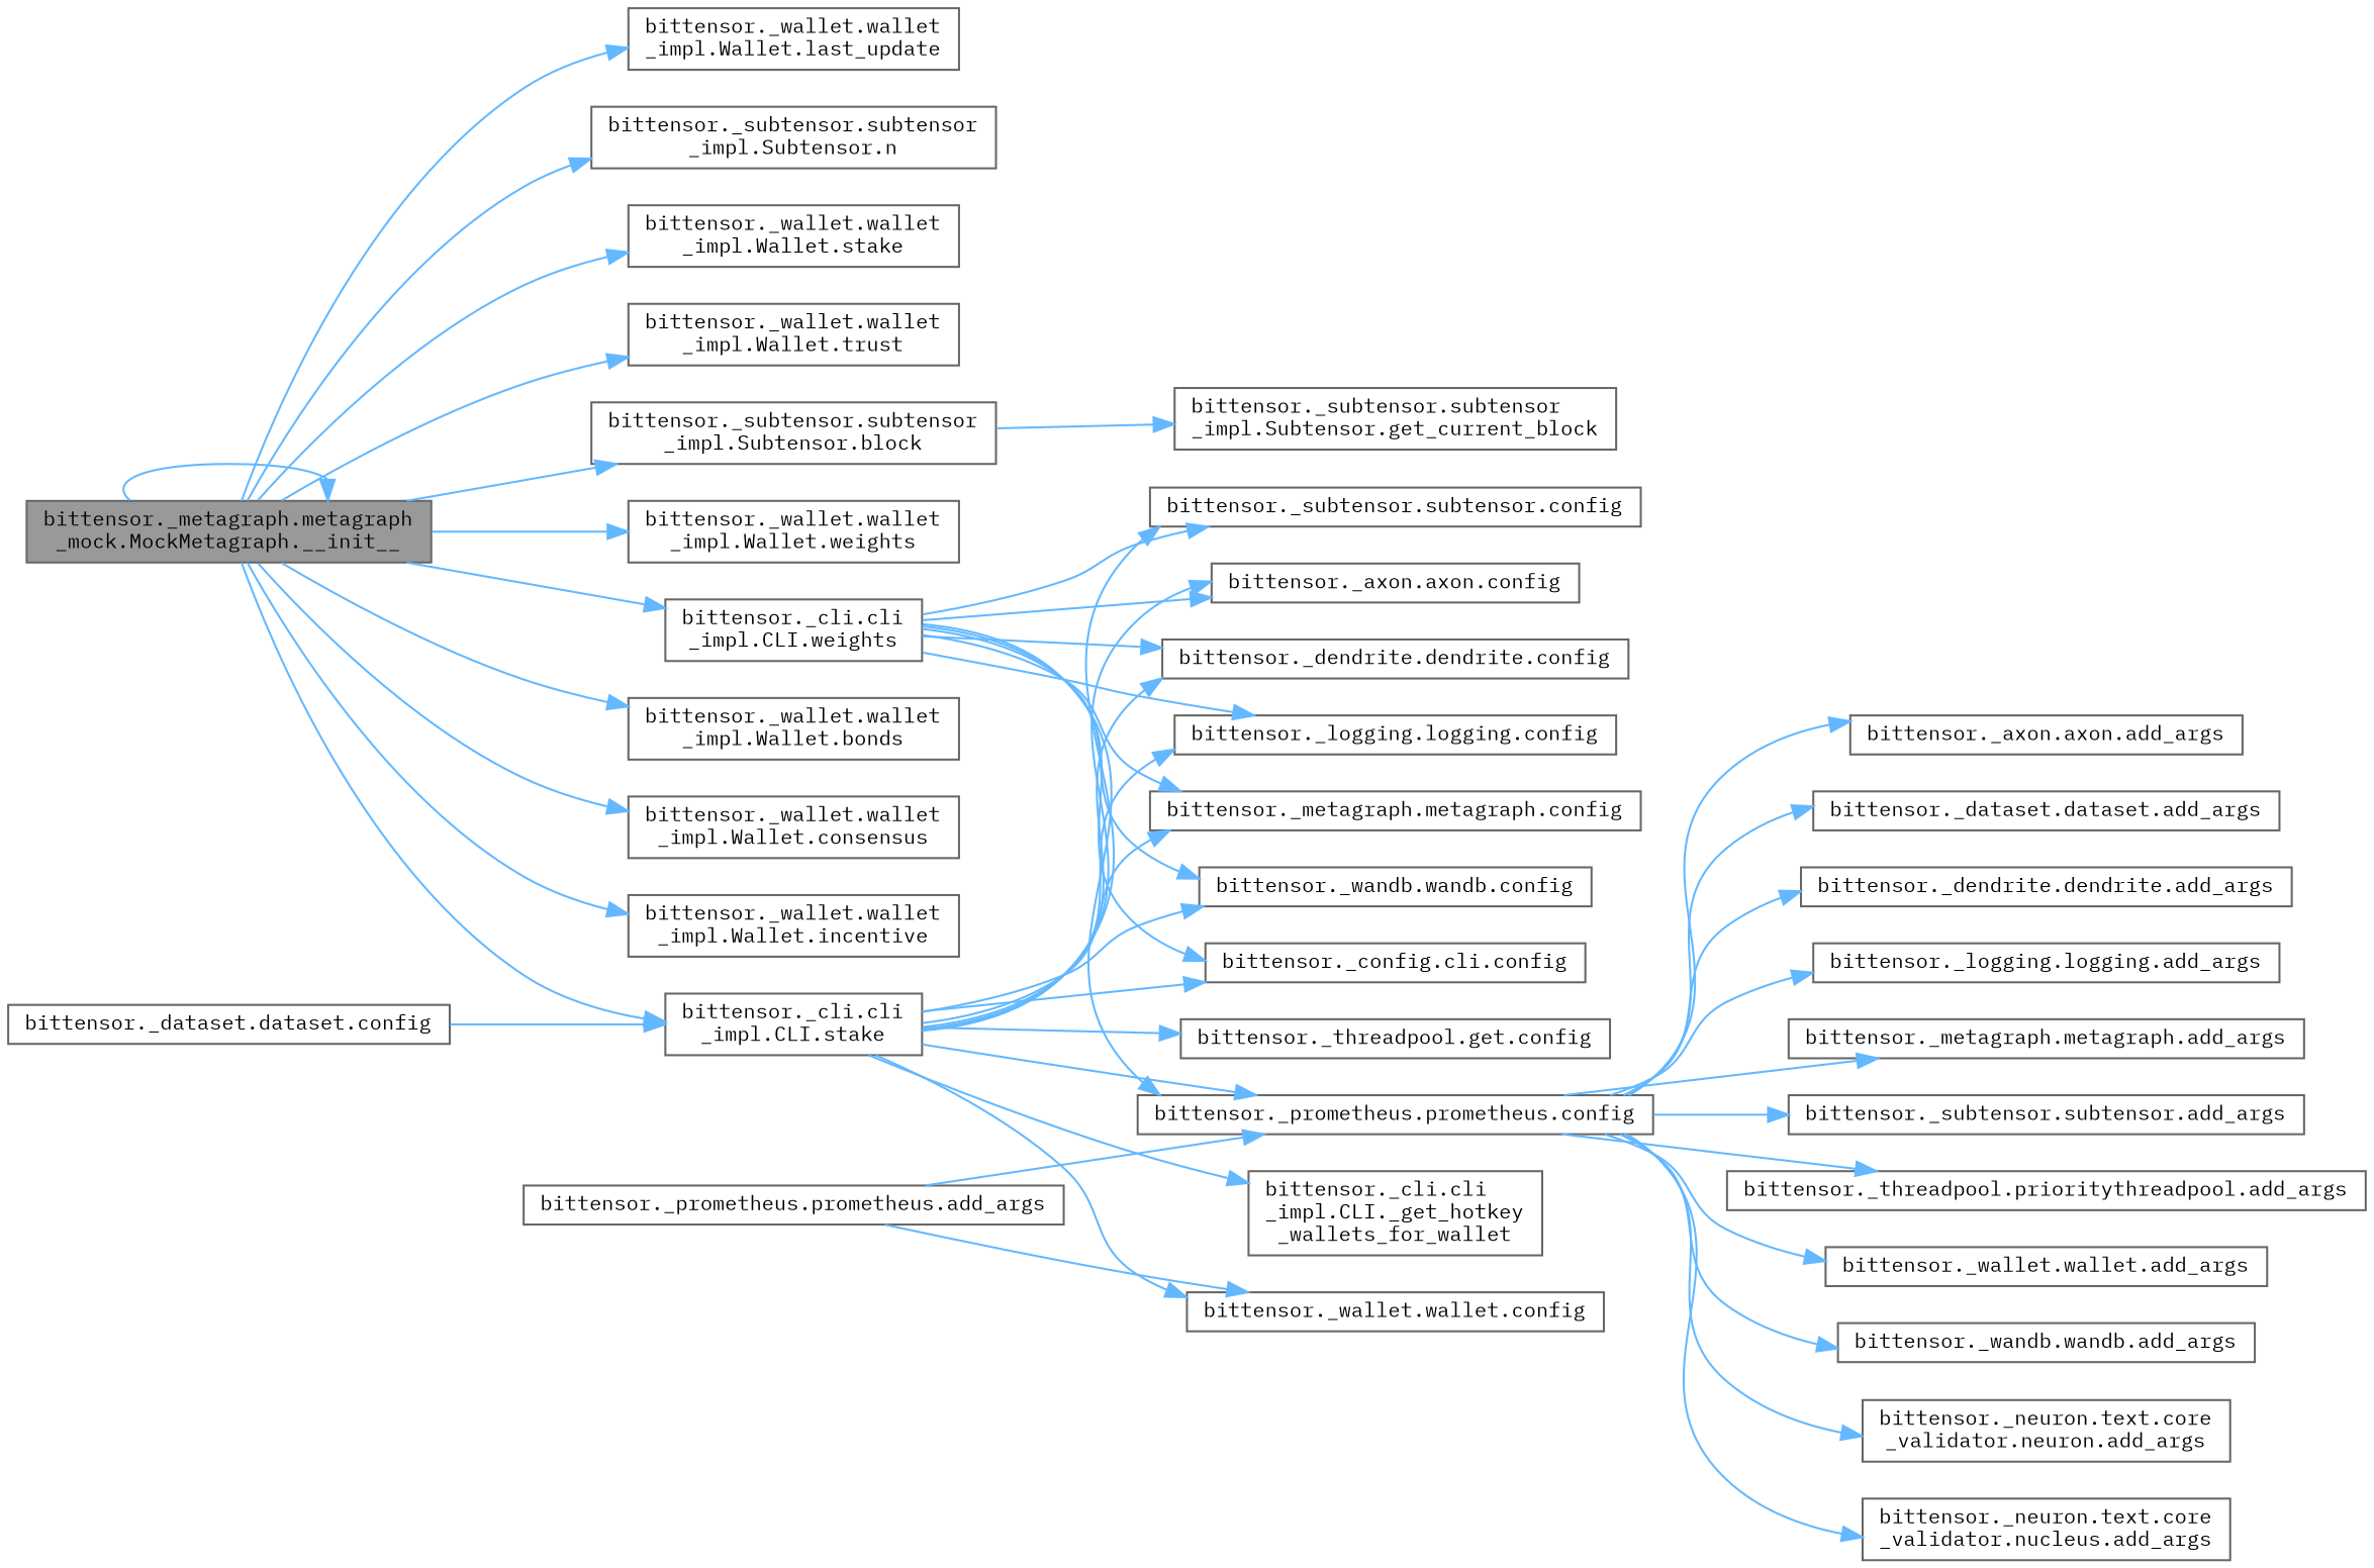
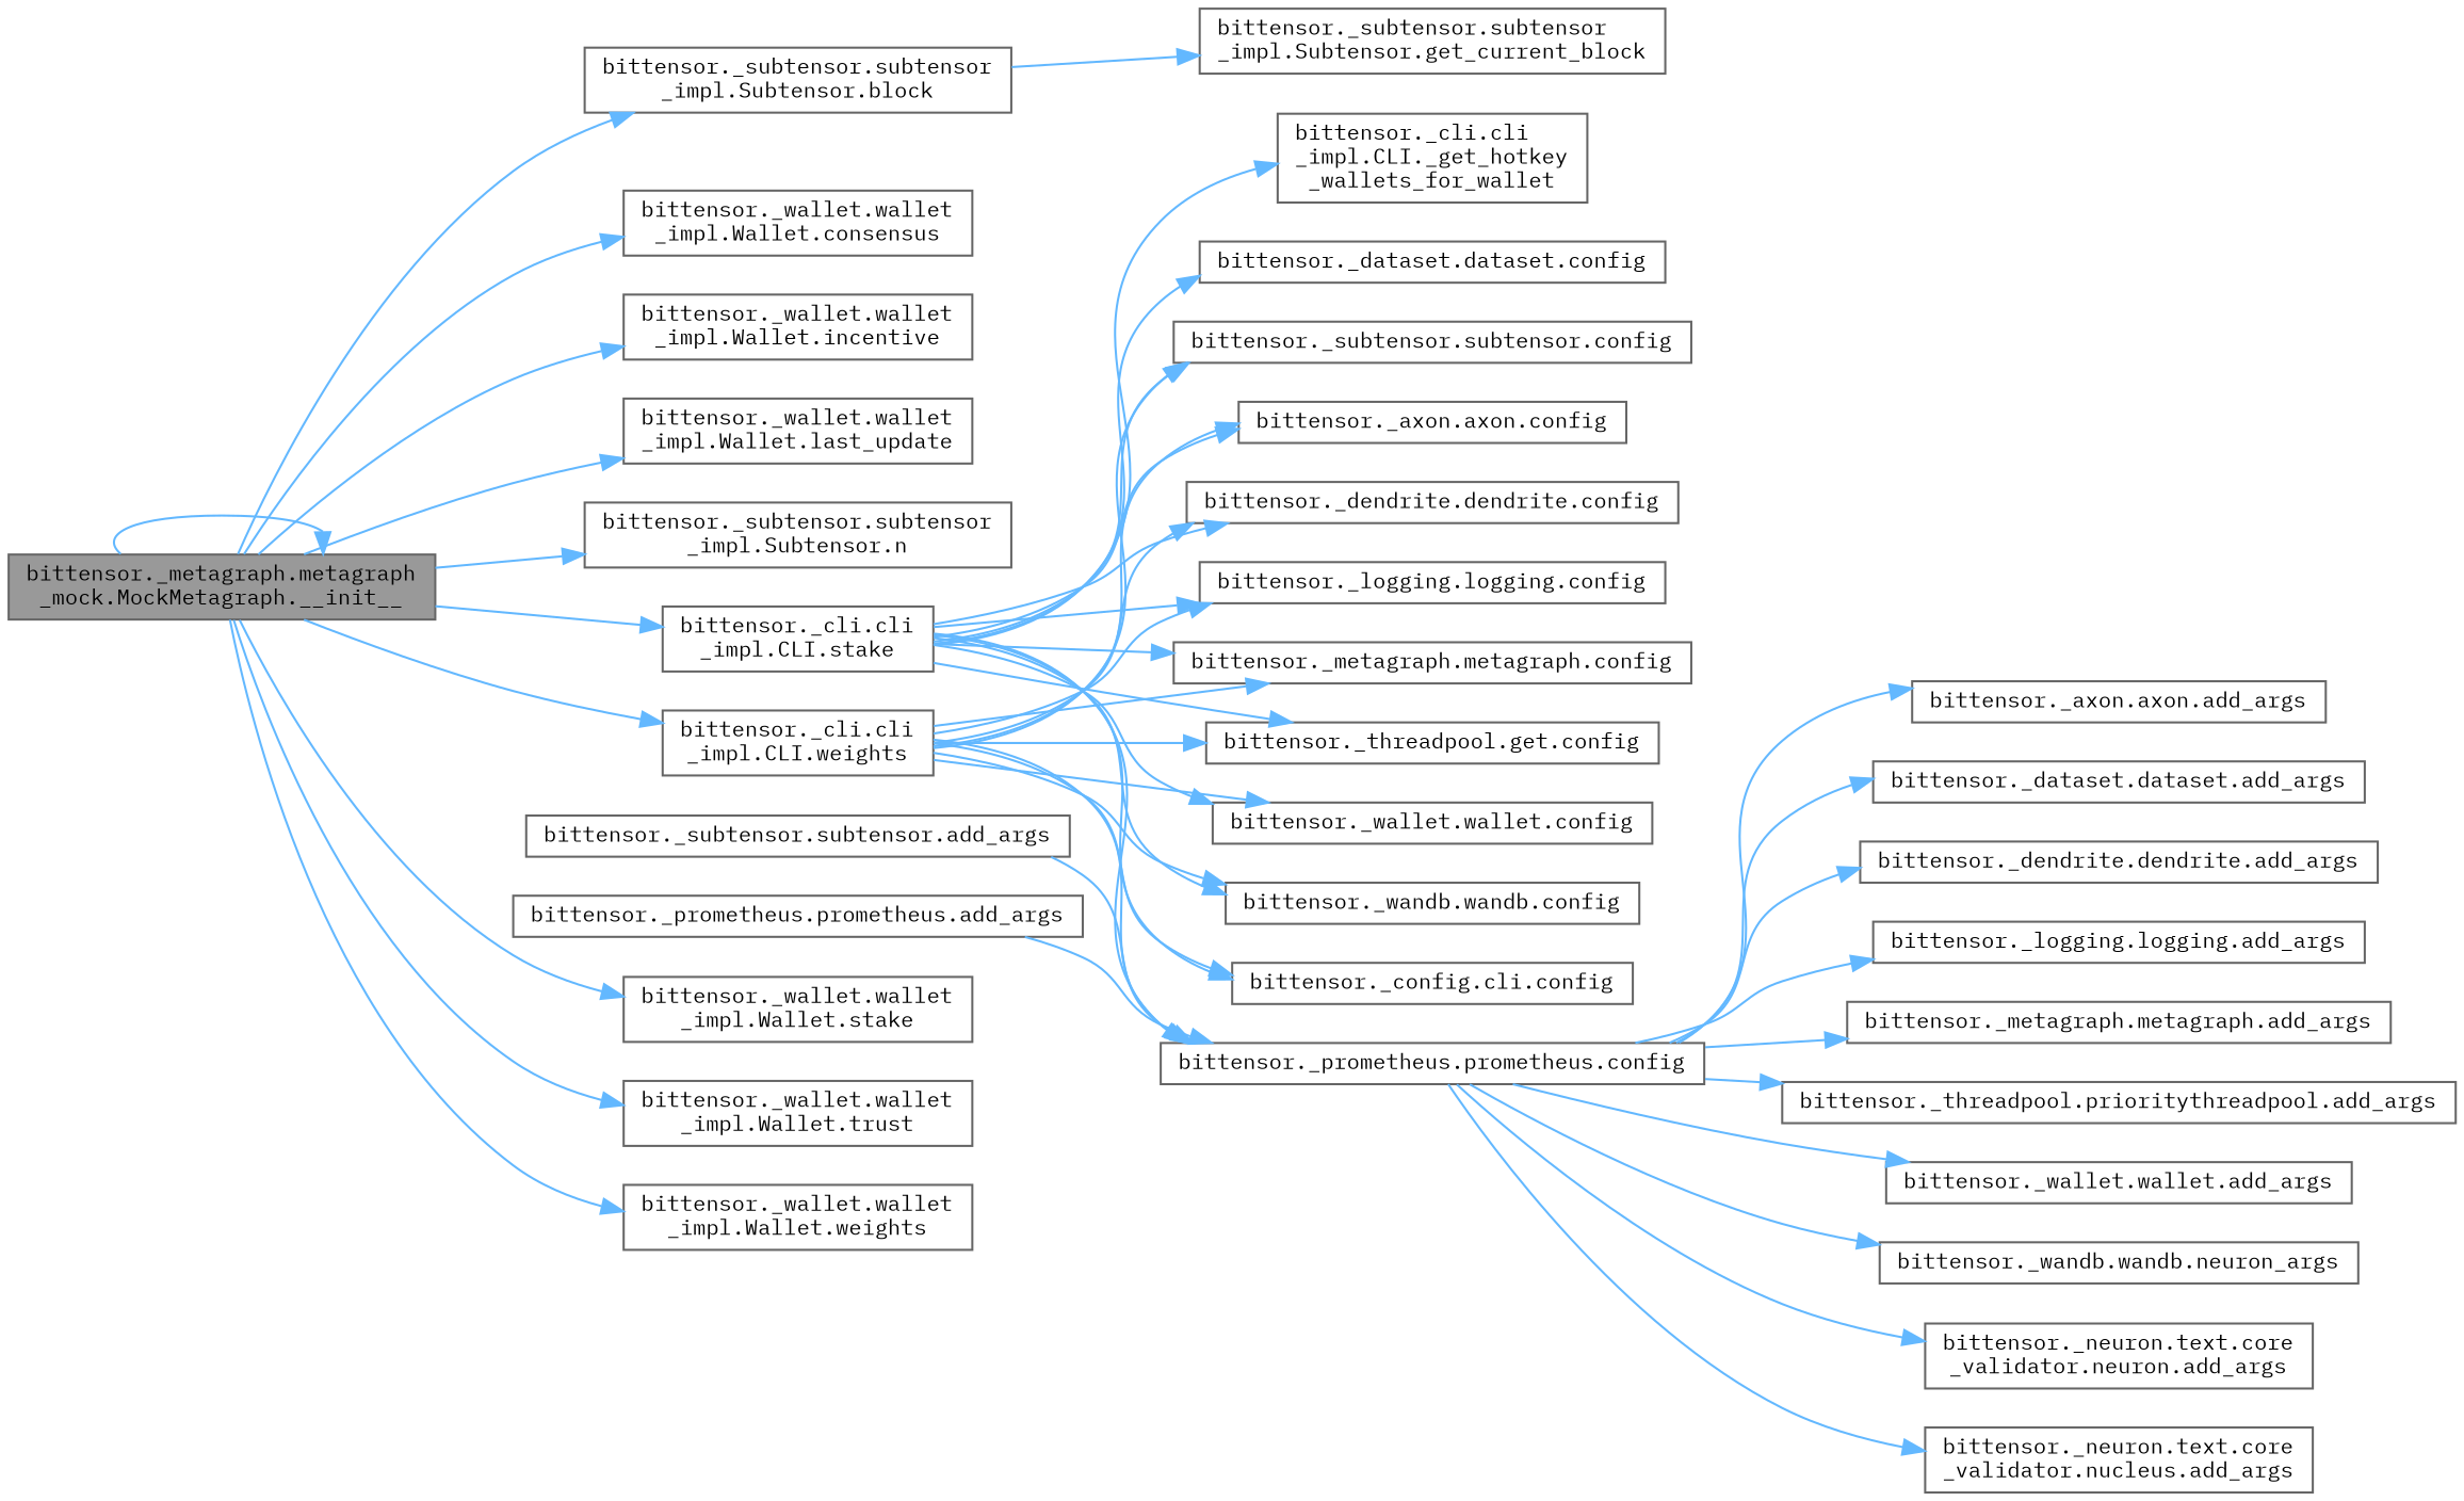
  digraph {
    fontname="IBM Plex Mono"
    rankdir=LR
    node [color=grey40 fillcolor=white fontname="IBM Plex Mono" fontsize=10 shape=box style=filled]
    edge [color=steelblue1 fontname="IBM Plex Mono" fontsize=10 labelfontname=Helvetica labelfontsize=10 style=solid]
    n1 [color=gray40 fillcolor=grey60 fontcolor=black height=0.2 label="bittensor._metagraph.metagraph\l_mock.MockMetagraph.__init__" width=0.4]
    n2 [height=0.2 label="bittensor._subtensor.subtensor\l_impl.Subtensor.block" width=0.4]
-   n3 [height=0.2 label="bittensor._wallet.wallet\l_impl.Wallet.bonds" width=0.4]
    n4 [height=0.2 label="bittensor._wallet.wallet\l_impl.Wallet.consensus" width=0.4]
    n5 [height=0.2 label="bittensor._wallet.wallet\l_impl.Wallet.incentive" width=0.4]
    n6 [height=0.2 label="bittensor._wallet.wallet\l_impl.Wallet.last_update" width=0.4]
    n7 [height=0.2 label="bittensor._subtensor.subtensor\l_impl.Subtensor.n" width=0.4]
    n8 [height=0.2 label="bittensor._cli.cli\l_impl.CLI.stake" width=0.4]
    n9 [height=0.2 label="bittensor._wallet.wallet\l_impl.Wallet.stake" width=0.4]
    n10 [height=0.2 label="bittensor._wallet.wallet\l_impl.Wallet.trust" width=0.4]
    n11 [height=0.2 label="bittensor._cli.cli\l_impl.CLI.weights" width=0.4]
    n12 [height=0.2 label="bittensor._wallet.wallet\l_impl.Wallet.weights" width=0.4]
    n13 [height=0.2 label="bittensor._subtensor.subtensor\l_impl.Subtensor.get_current_block" width=0.4]
    n14 [height=0.2 label="bittensor._cli.cli\l_impl.CLI._get_hotkey\l_wallets_for_wallet" width=0.4]
    n15 [height=0.2 label="bittensor._subtensor.subtensor.config" width=0.4]
    n16 [height=0.2 label="bittensor._axon.axon.config" width=0.4]
    n17 [height=0.2 label="bittensor._dataset.dataset.config" width=0.4]
    n18 [height=0.2 label="bittensor._dendrite.dendrite.config" width=0.4]
    n19 [height=0.2 label="bittensor._logging.logging.config" width=0.4]
    n20 [height=0.2 label="bittensor._metagraph.metagraph.config" width=0.4]
    n21 [height=0.2 label="bittensor._prometheus.prometheus.config" width=0.4]
    n22 [height=0.2 label="bittensor._threadpool.get.config" width=0.4]
    n23 [height=0.2 label="bittensor._wallet.wallet.config" width=0.4]
    n24 [height=0.2 label="bittensor._wandb.wandb.config" width=0.4]
    n25 [height=0.2 label="bittensor._config.cli.config" width=0.4]
    n26 [height=0.2 label="bittensor._axon.axon.add_args" width=0.4]
    n27 [height=0.2 label="bittensor._dataset.dataset.add_args" width=0.4]
    n28 [height=0.2 label="bittensor._dendrite.dendrite.add_args" width=0.4]
    n29 [height=0.2 label="bittensor._logging.logging.add_args" width=0.4]
    n30 [height=0.2 label="bittensor._metagraph.metagraph.add_args" width=0.4]
    n31 [height=0.2 label="bittensor._subtensor.subtensor.add_args" width=0.4]
    n32 [height=0.2 label="bittensor._threadpool.prioritythreadpool.add_args" width=0.4]
    n33 [height=0.2 label="bittensor._wallet.wallet.add_args" width=0.4]
-   n34 [height=0.2 label="bittensor._wandb.wandb.add_args" width=0.4]
+   n34 [height=0.2 label="bittensor._wandb.wandb.neuron_args" width=0.4]
    n35 [height=0.2 label="bittensor._neuron.text.core\l_validator.neuron.add_args" width=0.4]
    n36 [height=0.2 label="bittensor._neuron.text.core\l_validator.nucleus.add_args" width=0.4]
    n37 [height=0.2 label="bittensor._prometheus.prometheus.add_args" width=0.4]
    n1 -> n1
    n1 -> n2
-   n1 -> n3
    n1 -> n4
    n1 -> n5
    n1 -> n6
    n1 -> n7
    n1 -> n8
    n1 -> n9
    n1 -> n10
    n1 -> n11
    n1 -> n12
    n2 -> n13
    n8 -> n14
    n8 -> n15
    n8 -> n16
-   n17 -> n8
+   n8 -> n17
    n8 -> n18
    n8 -> n19
    n8 -> n20
    n8 -> n21
    n8 -> n22
    n8 -> n23
    n8 -> n24
    n8 -> n25
    n11 -> n15
    n11 -> n16
    n11 -> n18
    n11 -> n19
    n11 -> n20
    n11 -> n21
-   n37 -> n23
+   n11 -> n22
+   n11 -> n23
    n11 -> n24
    n11 -> n25
    n21 -> n26
    n21 -> n27
    n21 -> n28
    n21 -> n29
    n21 -> n30
-   n21 -> n31
+   n31 -> n21
    n21 -> n32
    n21 -> n33
    n21 -> n34
    n21 -> n35
    n21 -> n36
    n37 -> n21
  }
